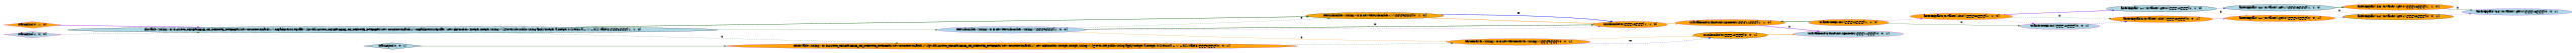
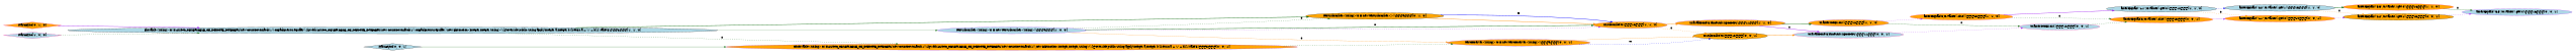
  digraph {
    rankdir=LR
    node [color=deeppink fillcolor=orange shape=ellipse style=filled]
    edge [color=darkgreen style=dashed]
    n1 [color=black fillcolor=lightblue label="Flowable<String> os = ASYNC_OBSERVABLE_OF_INFINITE_INTEGERS(new CountDownLatch(1)).onBackpressureBuffer().zipWith(ASYNC_OBSERVABLE_OF_INFINITE_INTEGERS(new CountDownLatch(1)).onBackpressureBuffer(),new BiFunction<Integer,Integer,String>(){@Override public String apply(Integer a,Integer b){return a + \"-\" + b}}).take(5)@@@3@@@['1', '1', '0']"]
    n2 [color=purple label="Observable<String> os = ASYNC_OBSERVABLE_OF_INFINITE_INTEGERS(new CountDownLatch(1)).zipWith(ASYNC_OBSERVABLE_OF_INFINITE_INTEGERS(new CountDownLatch(1)),new BiFunction<Integer,Integer,String>(){@Override public String apply(Integer a,Integer b){return a + \"-\" + b}}).take(5)@@@3@@@['0', '0', '1']"]
    n3 [color=black label="TestSubscriber<String> ts = new TestSubscriber<>()@@@9@@@['0', '1', '0']"]
    n4 [color=purple fillcolor=lightblue label="TestSubscriber<String> ts = new TestSubscriber<String>()@@@9@@@['1', '0', '0']"]
    n5 [color=purple label="TestObserver<String> to = new TestObserver<String>()@@@9@@@['0', '0', '1']"]
    n6 [color=purple label="os.subscribe(ts)@@@10@@@['1', '1', '0']"]
    n7 [label="assertEquals(5,ts.values().size())@@@13@@@['1', '1', '0']"]
    n8 [color=black fillcolor=lightblue label="assertEquals(\"1-1\",ts.values().get(0))@@@14@@@['1', '1', '0']"]
    n9 [label="assertEquals(5,to.values().size())@@@13@@@['0', '0', '1']"]
    n10 [color=black fillcolor=lightblue label="assertEquals(\"2-2\",ts.values().get(1))@@@15@@@['1', '1', '0']"]
    n11 [label="assertEquals(\"1-1\",to.values().get(0))@@@14@@@['0', '0', '1']"]
    n12 [color=black label="assertEquals(\"2-2\",to.values().get(1))@@@15@@@['0', '0', '1']"]
    n13 [label="assertEquals(\"5-5\",ts.values().get(4))@@@16@@@['1', '1', '0']"]
    n14 [color=purple fillcolor=lightblue label="assertEquals(\"5-5\",to.values().get(4))@@@16@@@['0', '0', '1']"]
    n15 [color=black label="os.subscribe(to)@@@10@@@['0', '0', '1']"]
    n16 [fillcolor=lightblue label="to.awaitDone(5,TimeUnit.SECONDS)@@@11@@@['0', '0', '1']"]
    n17 [fillcolor=lightblue label="to.assertNoErrors()@@@12@@@['0', '0', '1']"]
    n18 [label="startAsync['0', '1', '0']" shape=diamond]
    n19 [color=purple label="ts.assertNoErrors()@@@12@@@['1', '1', '0']"]
    n20 [color=purple label="ts.awaitDone(5,TimeUnit.SECONDS)@@@11@@@['1', '1', '0']"]
    n21 [fillcolor=lightblue label="startAsync['1', '0', '0']" shape=diamond]
    n22 [color=black fillcolor=lightblue label="startAsync['0', '0', '1']" shape=diamond]
    n1 -> n2 [label=0]
    n1 -> n3 [style=bold]
    n1 -> n4 [style=solid]
    n2 -> n5
    n3 -> n6 [color=darkorange style=bold]
    n3 -> n6 [color=blue label=ts style=bold]
    n4 -> n3 [label=0]
    n4 -> n5 [color=darkorange label=0 style=solid]
    n4 -> n6 [label=ts style=bold]
    n4 -> n6 [color=purple]
    n5 -> n15 [color=darkorange style=solid]
    n5 -> n15 [color=blue label=to]
+   n6 -> n15 [color=darkorange label=0]
    n6 -> n20 [color=darkorange style=bold]
    n7 -> n8 [color=purple style=bold]
    n7 -> n9 [label=0]
    n8 -> n10 [color=blue]
    n8 -> n11 [color=darkorange label=0]
    n9 -> n11 [color=purple style=solid]
    n10 -> n12 [color=darkorange label=0]
    n10 -> n13 [style=bold]
    n11 -> n12 [color=purple]
    n12 -> n14 [color=purple]
    n13 -> n14 [label=0 style=solid]
    n15 -> n16 [color=darkorange style=bold]
-   n7 -> n17 [color=purple]
-   n17 -> n9 [color=blue]
+   n16 -> n17 [color=purple]
+   n17 -> n9
    n18 -> n1 [color=purple style=bold]
    n19 -> n7 [color=purple]
    n19 -> n17 [label=0 style=solid]
    n20 -> n16 [color=purple label=0 style=bold]
-   n19 -> n20 [style=bold]
+   n20 -> n19 [style=bold]
    n21 -> n1
    n22 -> n2 [style=solid]
  }
